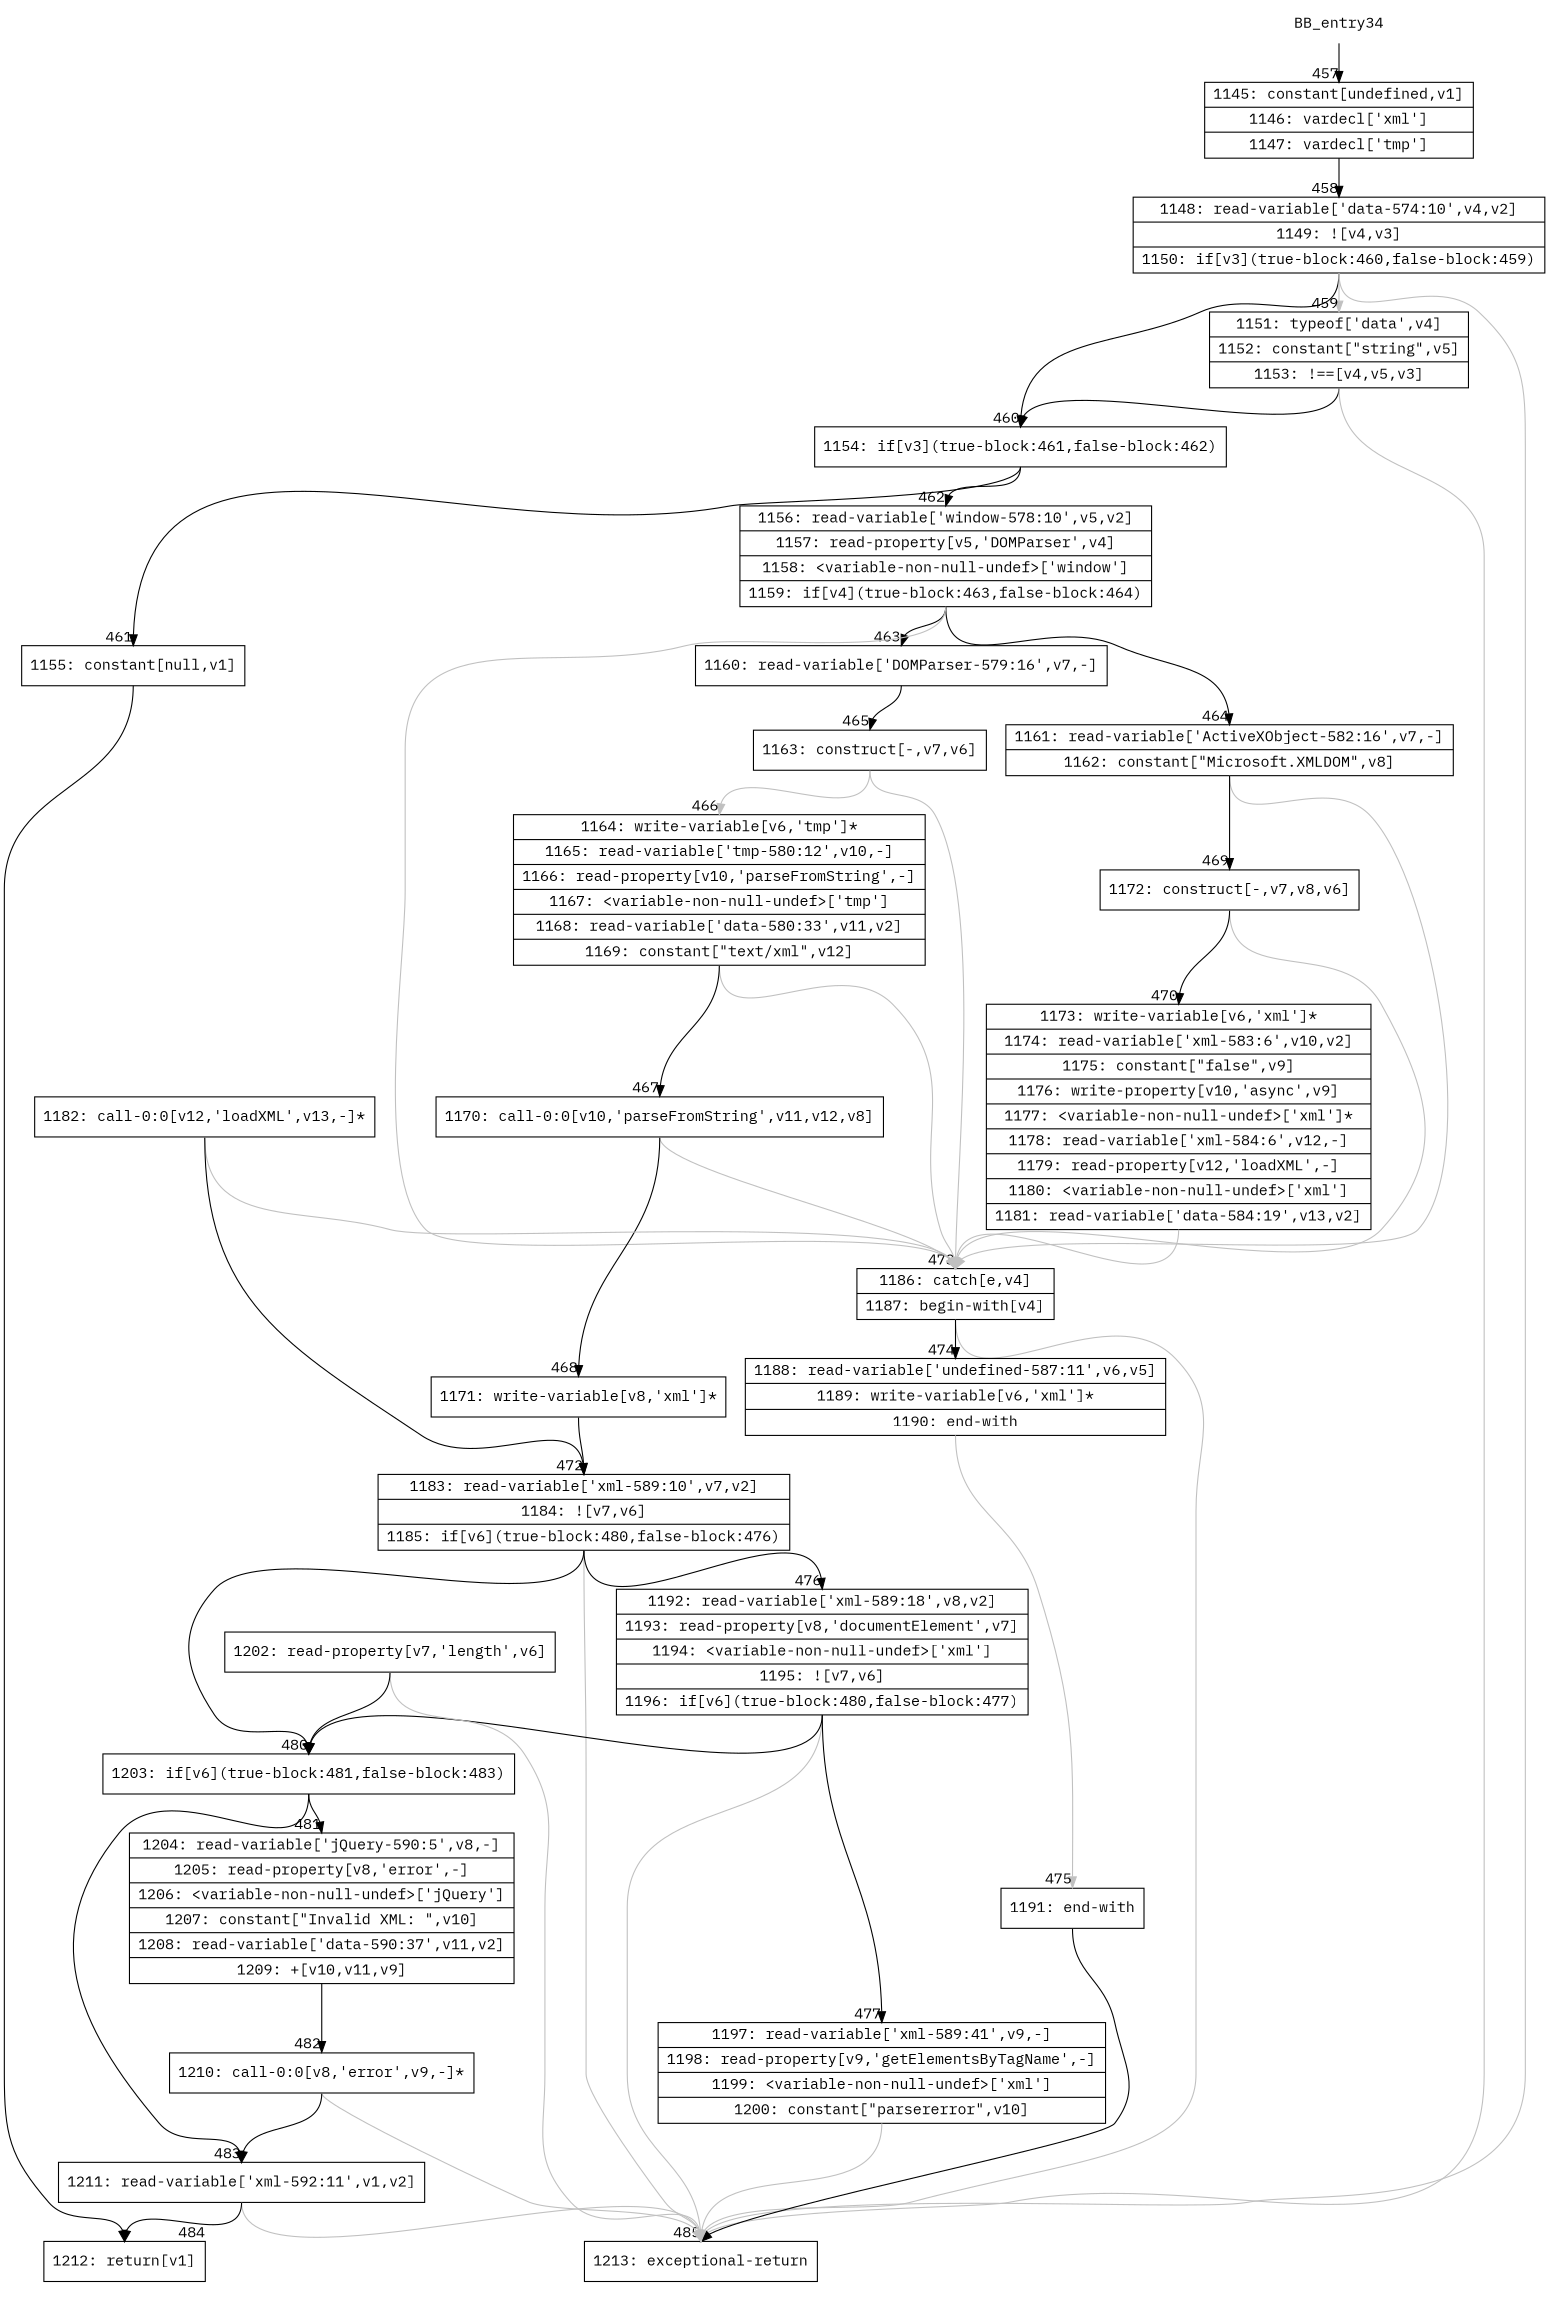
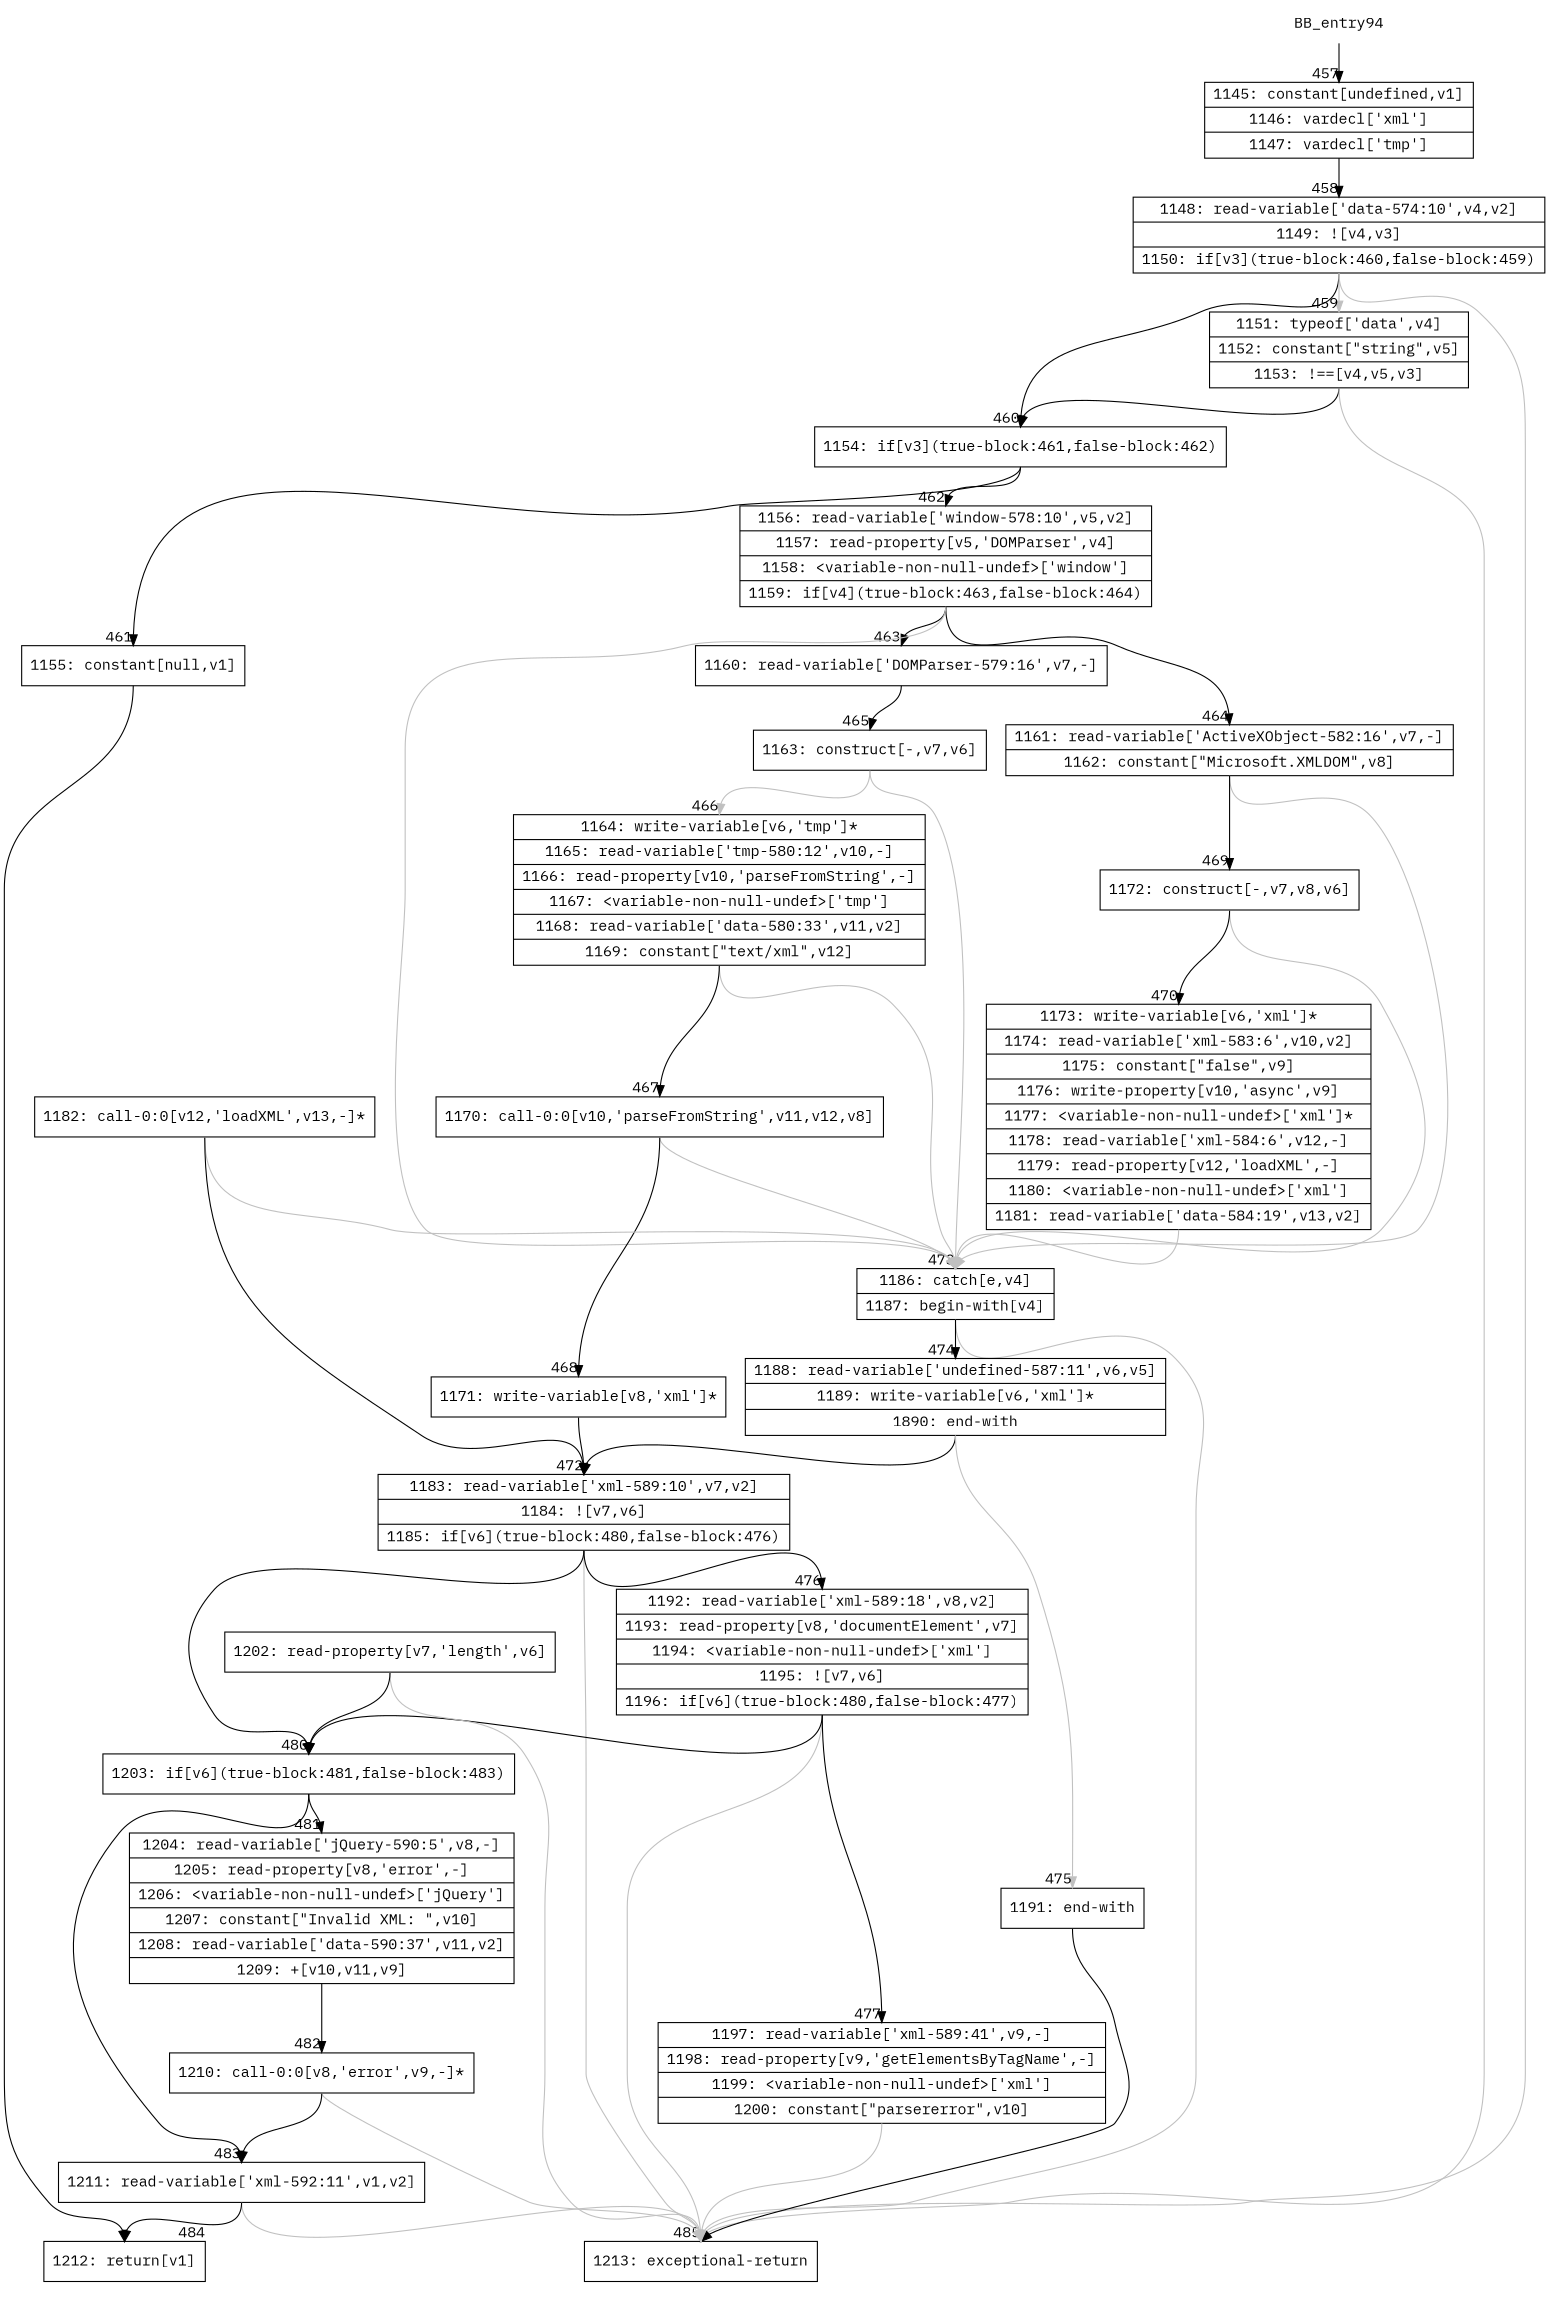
  digraph {
    fontname="IBM Plex Mono"
    rankdir=TD
    node [fontname="IBM Plex Mono" shape=record]
    edge [fontname="IBM Plex Mono" headport=n tailport=s]
-   BB_entry34 [shape=none]
+   BB_entry34 [shape=none label=BB_entry94]
    n2 [label="{1145: constant[undefined,v1]|1146: vardecl['xml']|1147: vardecl['tmp']}"]
    n3 [label="{1148: read-variable['data-574:10',v4,v2]|1149: ![v4,v3]|1150: if[v3](true-block:460,false-block:459)}"]
    n4 [label="{1154: if[v3](true-block:461,false-block:462)}"]
    n5 [label="{1151: typeof['data',v4]|1152: constant[\"string\",v5]|1153: !==[v4,v5,v3]}"]
    n6 [label="{1213: exceptional-return}"]
    n7 [label="{1155: constant[null,v1]}"]
    n8 [label="{1156: read-variable['window-578:10',v5,v2]|1157: read-property[v5,'DOMParser',v4]|1158: \<variable-non-null-undef\>['window']|1159: if[v4](true-block:463,false-block:464)}"]
    n9 [label="{1212: return[v1]}"]
    n10 [label="{1160: read-variable['DOMParser-579:16',v7,-]}"]
    n11 [label="{1161: read-variable['ActiveXObject-582:16',v7,-]|1162: constant[\"Microsoft.XMLDOM\",v8]}"]
    n12 [label="{1186: catch[e,v4]|1187: begin-with[v4]}"]
    n13 [label="{1163: construct[-,v7,v6]}"]
    n14 [label="{1172: construct[-,v7,v8,v6]}"]
-   n15 [label="{1188: read-variable['undefined-587:11',v6,v5]|1189: write-variable[v6,'xml']*|1190: end-with}"]
+   n15 [label="{1188: read-variable['undefined-587:11',v6,v5]|1189: write-variable[v6,'xml']*|1890: end-with}"]
    n16 [label="{1164: write-variable[v6,'tmp']*|1165: read-variable['tmp-580:12',v10,-]|1166: read-property[v10,'parseFromString',-]|1167: \<variable-non-null-undef\>['tmp']|1168: read-variable['data-580:33',v11,v2]|1169: constant[\"text/xml\",v12]}"]
    n17 [label="{1173: write-variable[v6,'xml']*|1174: read-variable['xml-583:6',v10,v2]|1175: constant[\"false\",v9]|1176: write-property[v10,'async',v9]|1177: \<variable-non-null-undef\>['xml']*|1178: read-variable['xml-584:6',v12,-]|1179: read-property[v12,'loadXML',-]|1180: \<variable-non-null-undef\>['xml']|1181: read-variable['data-584:19',v13,v2]}"]
    n18 [label="{1183: read-variable['xml-589:10',v7,v2]|1184: ![v7,v6]|1185: if[v6](true-block:480,false-block:476)}"]
    n19 [label="{1191: end-with}"]
    n20 [label="{1170: call-0:0[v10,'parseFromString',v11,v12,v8]}"]
    n21 [label="{1171: write-variable[v8,'xml']*}"]
    n22 [label="{1203: if[v6](true-block:481,false-block:483)}"]
    n23 [label="{1192: read-variable['xml-589:18',v8,v2]|1193: read-property[v8,'documentElement',v7]|1194: \<variable-non-null-undef\>['xml']|1195: ![v7,v6]|1196: if[v6](true-block:480,false-block:477)}"]
    n24 [label="{1204: read-variable['jQuery-590:5',v8,-]|1205: read-property[v8,'error',-]|1206: \<variable-non-null-undef\>['jQuery']|1207: constant[\"Invalid XML: \",v10]|1208: read-variable['data-590:37',v11,v2]|1209: +[v10,v11,v9]}"]
    n25 [label="{1211: read-variable['xml-592:11',v1,v2]}"]
    n26 [label="{1197: read-variable['xml-589:41',v9,-]|1198: read-property[v9,'getElementsByTagName',-]|1199: \<variable-non-null-undef\>['xml']|1200: constant[\"parsererror\",v10]}"]
    n27 [label="{1182: call-0:0[v12,'loadXML',v13,-]*}"]
    n28 [label="{1210: call-0:0[v8,'error',v9,-]*}"]
    n29 [label="{1202: read-property[v7,'length',v6]}"]
    BB_entry34 -> n2 [headlabel="    457"]
    n2 -> n3 [headlabel="      458"]
    n3 -> n4 [headlabel="      460"]
    n3 -> n5 [color=gray headlabel="      459"]
    n3 -> n6 [color=gray headlabel="      485"]
    n4 -> n7 [headlabel="      461"]
    n4 -> n8 [headlabel="      462"]
    n5 -> n4
    n5 -> n6 [color=gray]
    n7 -> n9 [headlabel="      484"]
    n8 -> n10 [headlabel="      463"]
    n8 -> n11 [headlabel="      464"]
    n8 -> n12 [color=gray headlabel="      473"]
    n10 -> n13 [headlabel="      465"]
    n11 -> n12 [color=gray]
    n11 -> n14 [headlabel="      469"]
    n12 -> n6 [color=gray]
    n12 -> n15 [headlabel="      474"]
    n13 -> n12 [color=gray]
    n13 -> n16 [color=gray headlabel="      466"]
    n14 -> n12 [color=gray]
    n14 -> n17 [headlabel="      470"]
+   n15 -> n18
    n15 -> n19 [color=gray headlabel="      475"]
    n16 -> n12 [color=gray]
    n16 -> n20 [headlabel="      467"]
    n17 -> n12 [color=gray]
    n18 -> n6 [color=gray]
    n18 -> n22 [headlabel="      480"]
    n18 -> n23 [headlabel="      476"]
    n19 -> n6
    n20 -> n12 [color=gray]
    n20 -> n21 [headlabel="      468"]
    n21 -> n18 [headlabel="      472"]
    n22 -> n24 [headlabel="      481"]
    n22 -> n25 [headlabel="      483"]
    n23 -> n6 [color=gray]
    n23 -> n22
    n23 -> n26 [headlabel="      477"]
    n24 -> n28 [headlabel="      482"]
    n25 -> n6 [color=gray]
    n25 -> n9
    n26 -> n6 [color=gray]
    n27 -> n12 [color=gray]
    n27 -> n18
    n28 -> n6 [color=gray]
    n28 -> n25
    n29 -> n6 [color=gray]
    n29 -> n22
  }
